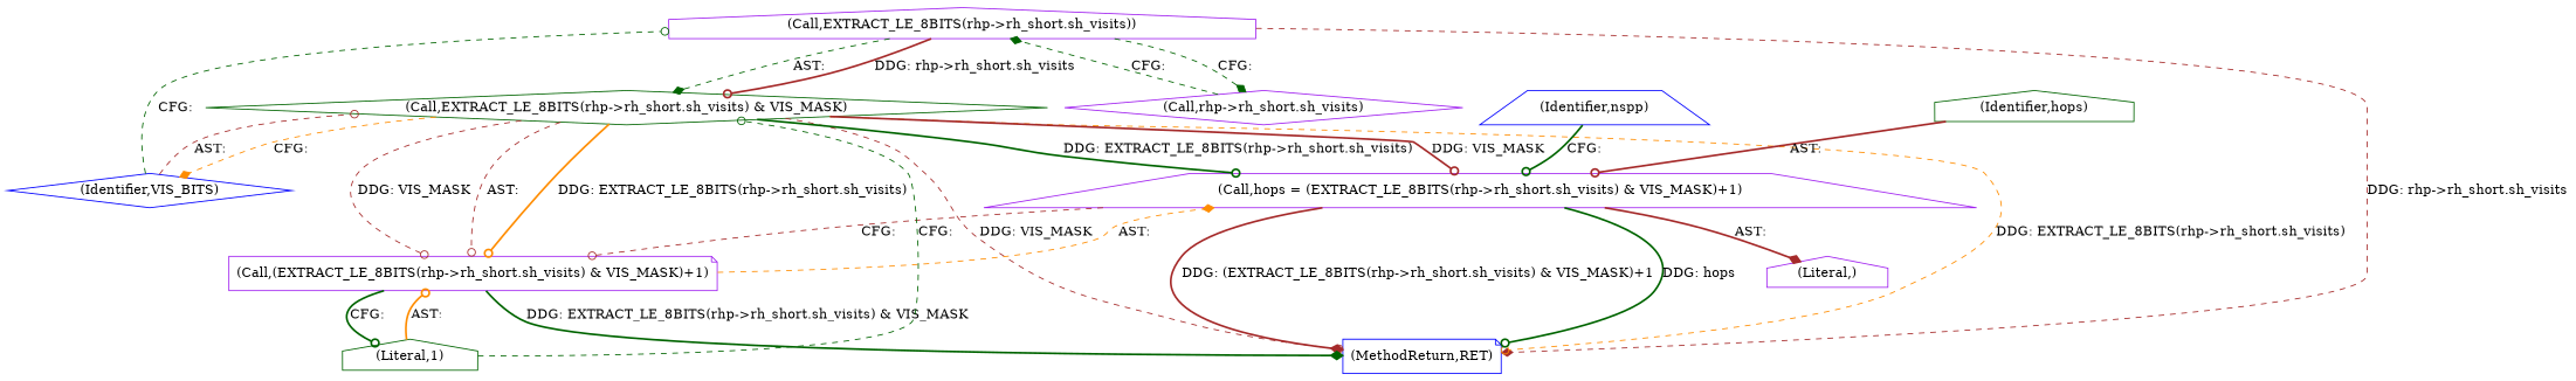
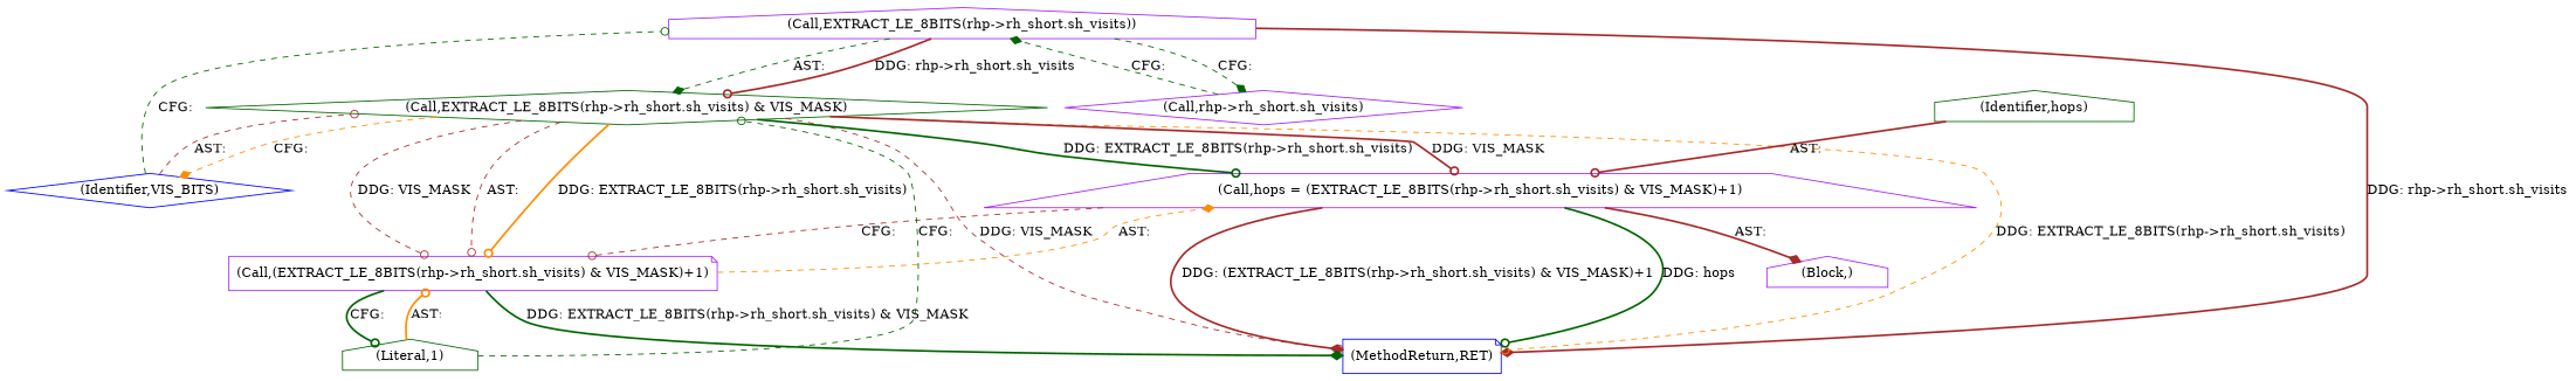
  digraph {
    node [color=purple shape=house]
    edge [arrowhead=odot color=brown style=dashed]
    n1 [label="(Call,EXTRACT_LE_8BITS(rhp->rh_short.sh_visits))"]
    n2 [color=darkgreen label="(Call,EXTRACT_LE_8BITS(rhp->rh_short.sh_visits) & VIS_MASK)" shape=diamond]
    n3 [color=blue label="(MethodReturn,RET)" shape=note]
    n4 [label="(Call,rhp->rh_short.sh_visits)" shape=diamond]
    n5 [label="(Call,hops = (EXTRACT_LE_8BITS(rhp->rh_short.sh_visits) & VIS_MASK)+1)" shape=trapezium]
    n6 [label="(Call,(EXTRACT_LE_8BITS(rhp->rh_short.sh_visits) & VIS_MASK)+1)" shape=note]
    n7 [color=blue label="(Identifier,VIS_BITS)" shape=diamond]
-   n8 [label="(Literal,)"]
+   n8 [label="(Block,)"]
    n9 [color=darkgreen label="(Literal,1)"]
-   n10 [color=blue label="(Identifier,nspp)" shape=trapezium]
    n11 [color=darkgreen label="(Identifier,hops)"]
    n1 -> n2 [arrowhead=diamond color=darkgreen label="AST: "]
    n1 -> n2 [label="DDG: rhp->rh_short.sh_visits" style=bold]
-   n1 -> n3 [arrowhead=diamond label="DDG: rhp->rh_short.sh_visits"]
+   n1 -> n3 [arrowhead=diamond label="DDG: rhp->rh_short.sh_visits" style=bold]
    n1 -> n4 [arrowhead=diamond color=darkgreen label="CFG: "]
    n2 -> n3 [label="DDG: VIS_MASK"]
    n2 -> n3 [color=darkorange label="DDG: EXTRACT_LE_8BITS(rhp->rh_short.sh_visits)"]
    n2 -> n5 [color=darkgreen label="DDG: EXTRACT_LE_8BITS(rhp->rh_short.sh_visits)" style=bold]
    n2 -> n5 [label="DDG: VIS_MASK" style=bold]
    n2 -> n6 [label="AST: "]
    n2 -> n6 [color=darkorange label="DDG: EXTRACT_LE_8BITS(rhp->rh_short.sh_visits)" style=bold]
    n2 -> n6 [label="DDG: VIS_MASK"]
    n2 -> n7 [arrowhead=diamond color=darkorange label="CFG: "]
    n4 -> n1 [arrowhead=diamond color=darkgreen label="CFG: "]
    n5 -> n3 [arrowhead=diamond label="DDG: (EXTRACT_LE_8BITS(rhp->rh_short.sh_visits) & VIS_MASK)+1" style=bold]
    n5 -> n3 [color=darkgreen label="DDG: hops" style=bold]
    n5 -> n6 [label="CFG: "]
    n5 -> n8 [arrowhead=diamond label="AST: " style=bold]
    n6 -> n3 [arrowhead=diamond color=darkgreen label="DDG: EXTRACT_LE_8BITS(rhp->rh_short.sh_visits) & VIS_MASK" style=bold]
    n6 -> n5 [arrowhead=diamond color=darkorange label="AST: "]
    n6 -> n9 [color=darkgreen label="CFG: " style=bold]
    n7 -> n1 [color=darkgreen label="CFG: "]
    n7 -> n2 [label="AST: "]
    n9 -> n2 [color=darkgreen label="CFG: "]
    n9 -> n6 [color=darkorange label="AST: " style=bold]
-   n10 -> n5 [color=darkgreen label="CFG: " style=bold]
    n11 -> n5 [label="AST: " style=bold]
  }
